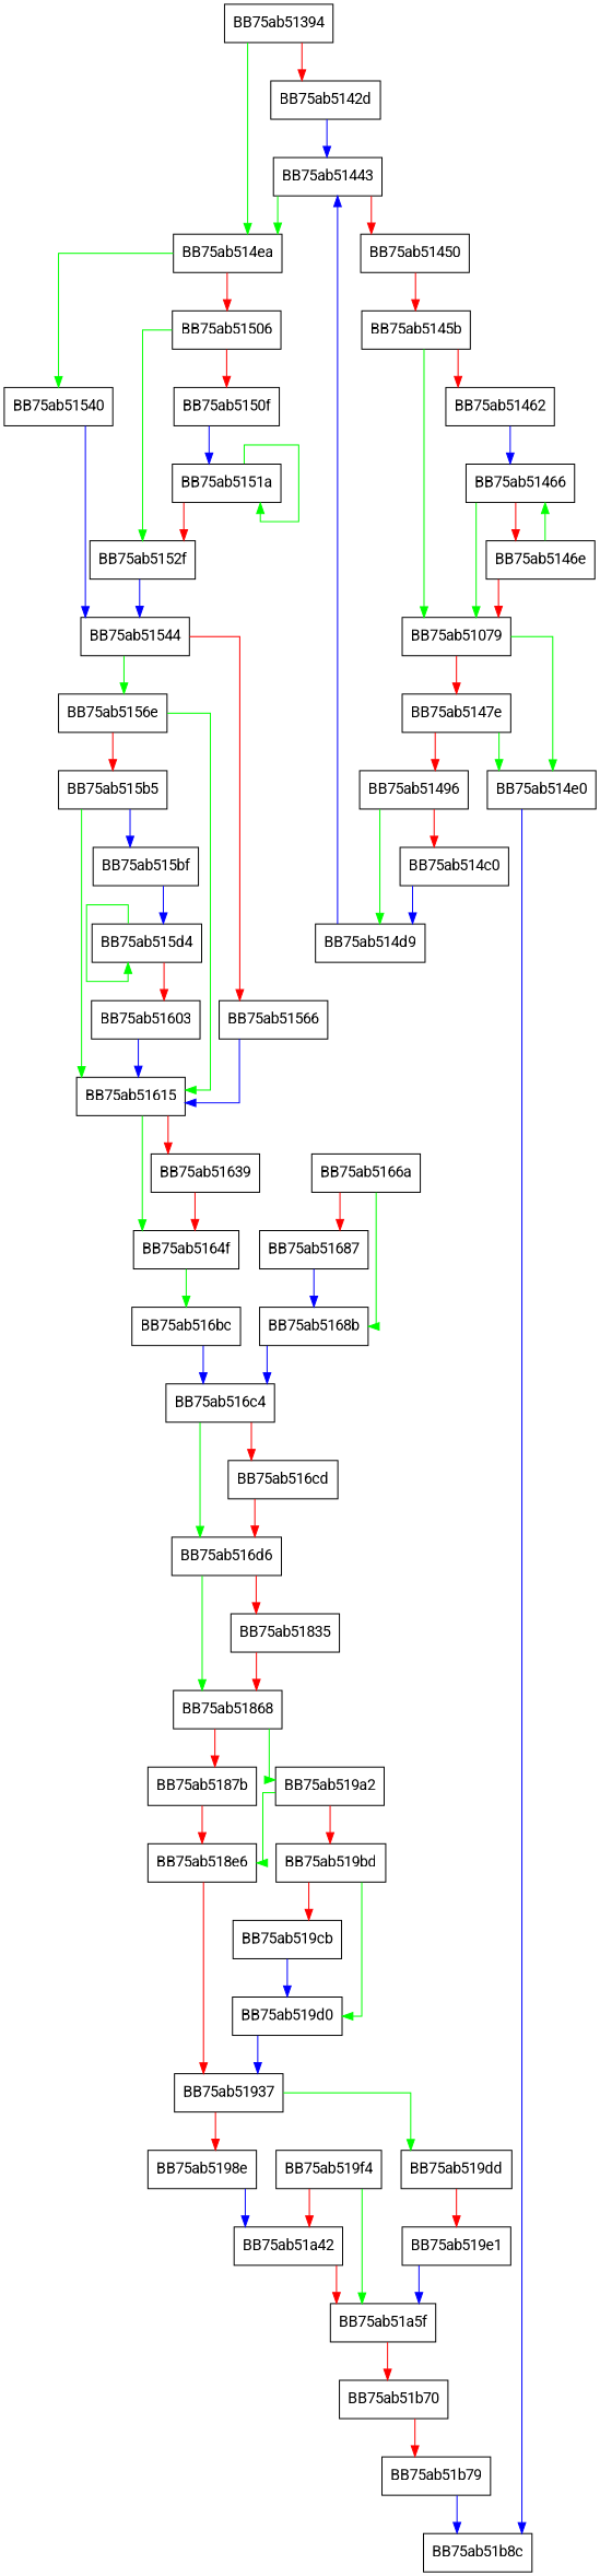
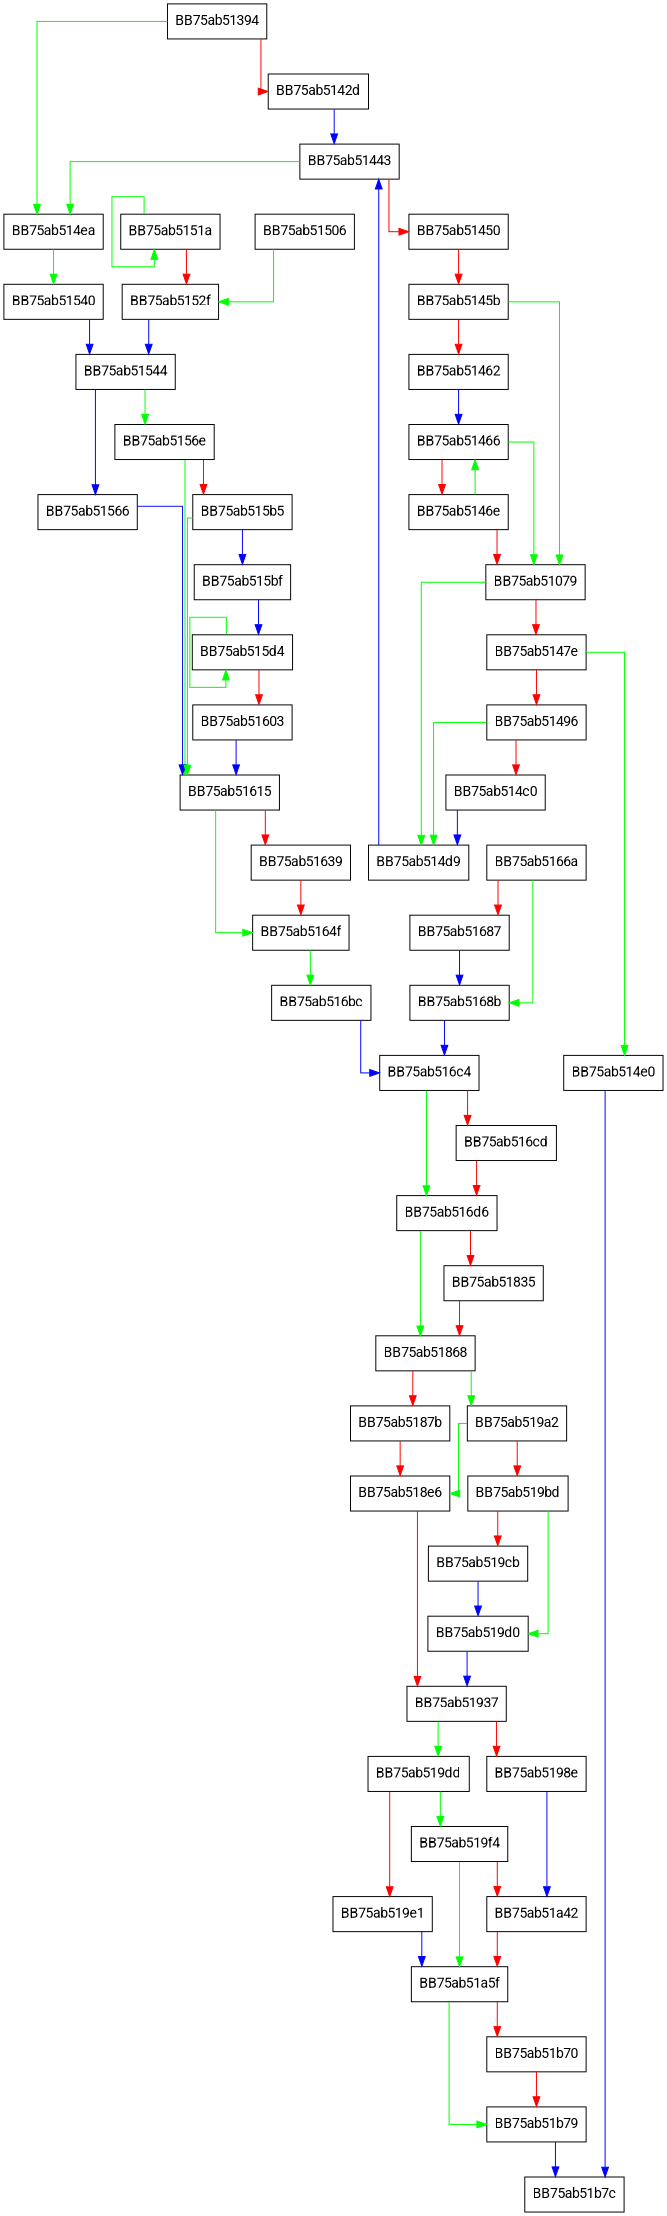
  digraph {
    fontname=Roboto
    splines=ortho
    node [fontname=Roboto shape=box]
    edge [color=red fontname=Roboto]
    BB75ab51394
    BB75ab514ea
    BB75ab5142d
    BB75ab51540
    BB75ab51506
    BB75ab51443
    BB75ab51544
    BB75ab5152f
-   BB75ab5150f
    BB75ab51450
    BB75ab5145b
    n12 [label=BB75ab51079]
    BB75ab51462
    BB75ab514d9
    BB75ab5147e
    BB75ab51466
    BB75ab514e0
    BB75ab51496
    BB75ab5146e
-   BB75ab51b8c
+   BB75ab51b8c [label=BB75ab51b7c]
    BB75ab514c0
    BB75ab5156e
    BB75ab51566
    BB75ab5151a
    BB75ab51615
    BB75ab515b5
    BB75ab5164f
    BB75ab51639
    BB75ab515bf
    BB75ab516bc
    BB75ab515d4
    BB75ab51603
    BB75ab516c4
    BB75ab516d6
    BB75ab516cd
    BB75ab5166a
    BB75ab5168b
    BB75ab51687
    BB75ab51868
    BB75ab51835
    BB75ab519a2
    BB75ab5187b
    BB75ab518e6
    BB75ab519bd
    BB75ab51937
    BB75ab519d0
    BB75ab519cb
    BB75ab519dd
    BB75ab5198e
    BB75ab519f4
    BB75ab519e1
    BB75ab51a42
    BB75ab51a5f
    BB75ab51b79
    BB75ab51b70
    BB75ab51394 -> BB75ab514ea [color=green]
    BB75ab51394 -> BB75ab5142d
    BB75ab514ea -> BB75ab51540 [color=green]
-   BB75ab514ea -> BB75ab51506
    BB75ab5142d -> BB75ab51443 [color=blue]
    BB75ab51540 -> BB75ab51544 [color=blue]
    BB75ab51506 -> BB75ab5152f [color=green]
-   BB75ab51506 -> BB75ab5150f
    BB75ab51443 -> BB75ab514ea [color=green]
    BB75ab51443 -> BB75ab51450
    BB75ab51544 -> BB75ab5156e [color=green]
-   BB75ab51544 -> BB75ab51566
+   BB75ab51544 -> BB75ab51566 [color=blue]
    BB75ab5152f -> BB75ab51544 [color=blue]
-   BB75ab5150f -> BB75ab5151a [color=blue]
    BB75ab51450 -> BB75ab5145b
    BB75ab5145b -> n12 [color=green]
    BB75ab5145b -> BB75ab51462
-   n12 -> BB75ab514e0 [color=green]
+   n12 -> BB75ab514d9 [color=green]
    n12 -> BB75ab5147e
    BB75ab51462 -> BB75ab51466 [color=blue]
    BB75ab514d9 -> BB75ab51443 [color=blue]
    BB75ab5147e -> BB75ab514e0 [color=green]
    BB75ab5147e -> BB75ab51496
    BB75ab51466 -> n12 [color=green]
    BB75ab51466 -> BB75ab5146e
    BB75ab514e0 -> BB75ab51b8c [color=blue]
    BB75ab51496 -> BB75ab514d9 [color=green]
    BB75ab51496 -> BB75ab514c0
    BB75ab5146e -> n12
    BB75ab5146e -> BB75ab51466 [color=green]
    BB75ab514c0 -> BB75ab514d9 [color=blue]
    BB75ab5156e -> BB75ab51615 [color=green]
    BB75ab5156e -> BB75ab515b5
    BB75ab51566 -> BB75ab51615 [color=blue]
    BB75ab5151a -> BB75ab5152f
    BB75ab5151a -> BB75ab5151a [color=green]
    BB75ab51615 -> BB75ab5164f [color=green]
    BB75ab51615 -> BB75ab51639
    BB75ab515b5 -> BB75ab51615 [color=green]
    BB75ab515b5 -> BB75ab515bf [color=blue]
    BB75ab5164f -> BB75ab516bc [color=green]
    BB75ab51639 -> BB75ab5164f
    BB75ab515bf -> BB75ab515d4 [color=blue]
    BB75ab516bc -> BB75ab516c4 [color=blue]
    BB75ab515d4 -> BB75ab515d4 [color=green]
    BB75ab515d4 -> BB75ab51603
    BB75ab51603 -> BB75ab51615 [color=blue]
    BB75ab516c4 -> BB75ab516d6 [color=green]
    BB75ab516c4 -> BB75ab516cd
    BB75ab516d6 -> BB75ab51868 [color=green]
    BB75ab516d6 -> BB75ab51835
    BB75ab516cd -> BB75ab516d6
    BB75ab5166a -> BB75ab5168b [color=green]
    BB75ab5166a -> BB75ab51687
    BB75ab5168b -> BB75ab516c4 [color=blue]
    BB75ab51687 -> BB75ab5168b [color=blue]
    BB75ab51868 -> BB75ab519a2 [color=green]
    BB75ab51868 -> BB75ab5187b
    BB75ab51835 -> BB75ab51868
    BB75ab519a2 -> BB75ab518e6 [color=green]
    BB75ab519a2 -> BB75ab519bd
    BB75ab5187b -> BB75ab518e6
    BB75ab518e6 -> BB75ab51937
    BB75ab519bd -> BB75ab519d0 [color=green]
    BB75ab519bd -> BB75ab519cb
    BB75ab51937 -> BB75ab519dd [color=green]
    BB75ab51937 -> BB75ab5198e
    BB75ab519d0 -> BB75ab51937 [color=blue]
    BB75ab519cb -> BB75ab519d0 [color=blue]
+   BB75ab519dd -> BB75ab519f4 [color=green]
    BB75ab519dd -> BB75ab519e1
    BB75ab5198e -> BB75ab51a42 [color=blue]
    BB75ab519f4 -> BB75ab51a42
    BB75ab519f4 -> BB75ab51a5f [color=green]
    BB75ab519e1 -> BB75ab51a5f [color=blue]
    BB75ab51a42 -> BB75ab51a5f
+   BB75ab51a5f -> BB75ab51b79 [color=green]
    BB75ab51a5f -> BB75ab51b70
    BB75ab51b79 -> BB75ab51b8c [color=blue]
    BB75ab51b70 -> BB75ab51b79
  }
